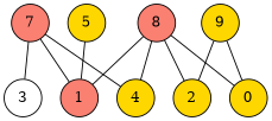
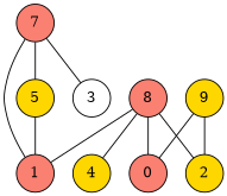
  graph {
    node [fillcolor=gold shape=circle style=filled]
    1 [fillcolor=salmon]
    5
    n3 [label=9]
-   0
+   0 [fillcolor=salmon]
    2
    7 [fillcolor=salmon]
    3 [fillcolor=white]
    4
    8 [fillcolor=salmon]
    5 -- 1
    n3 -- 0
    n3 -- 2
    7 -- 1
    7 -- 3
-   7 -- 4
+   7 -- 5
    8 -- 1
    8 -- 0
    8 -- 2
    8 -- 4
  }
